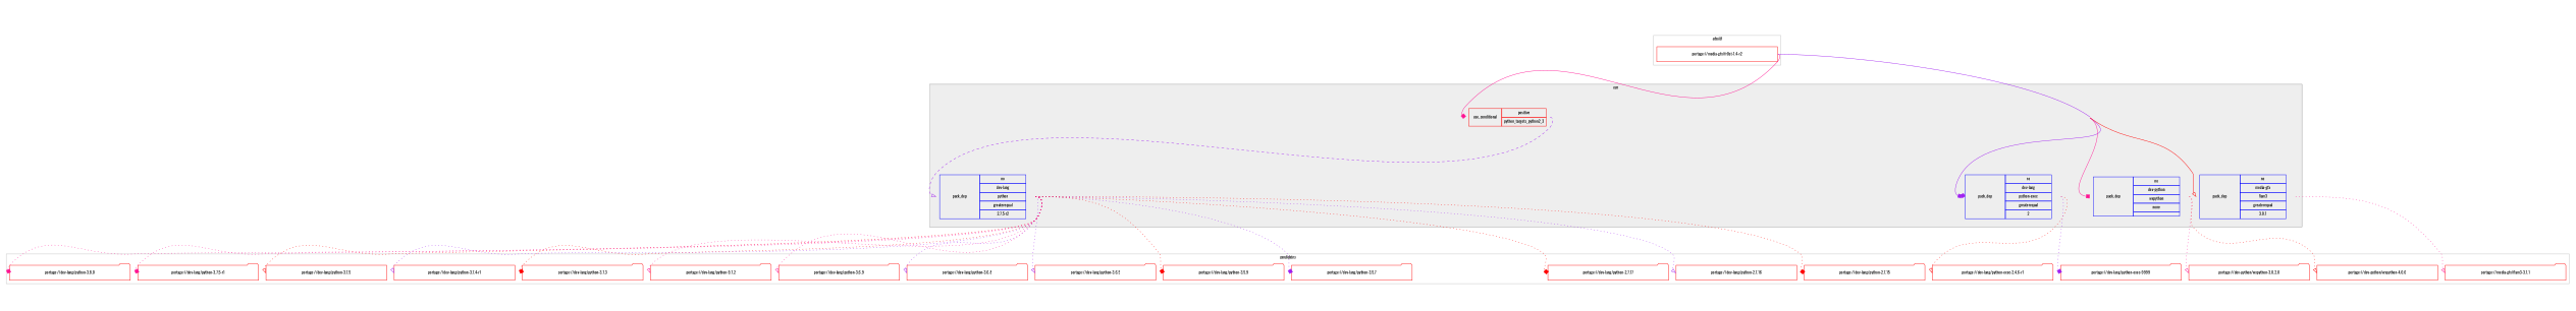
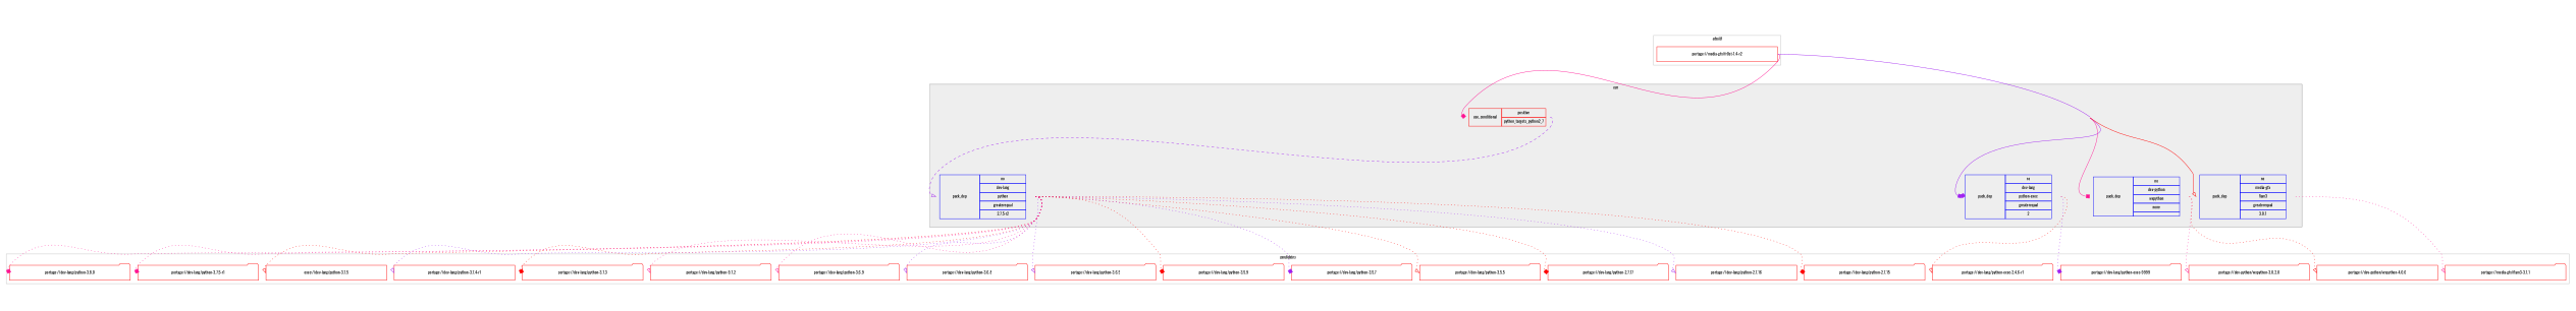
  digraph {
    compound=true
    concentrate=true
    fontname=Oswald
    fontsize=10
    newrank=true
    rankdir=TB
    ranksep=1.5
    node [color=red fontname=Oswald fontsize=10 shape=folder]
    edge [arrowhead=onormal color=red fontname=Oswald headport=w style=dotted tailport=e weight=100]
    n1 [label="portage://media-gfx/fr0st-1.4-r2" shape=box width=4]
    n2 [color=blue label=<<TABLE BORDER="0" CELLBORDER="1" CELLSPACING="0" CELLPADDING="4" WIDTH="220"><TR><TD ROWSPAN="6" CELLPADDING="30">pack_dep</TD></TR><TR><TD WIDTH="110">no</TD></TR><TR><TD>dev-lang</TD></TR><TR><TD>python</TD></TR><TR><TD>greaterequal</TD></TR><TR><TD>2.7.5-r2</TD></TR></TABLE>> shape=none]
-   n3 [label=<<TABLE BORDER="0" CELLBORDER="1" CELLSPACING="0" CELLPADDING="4"><TR><TD ROWSPAN="3" CELLPADDING="10">use_conditional</TD></TR><TR><TD>positive</TD></TR><TR><TD>python_targets_python2_3</TD></TR></TABLE>> shape=none]
+   n3 [label=<<TABLE BORDER="0" CELLBORDER="1" CELLSPACING="0" CELLPADDING="4"><TR><TD ROWSPAN="3" CELLPADDING="10">use_conditional</TD></TR><TR><TD>positive</TD></TR><TR><TD>python_targets_python2_7</TD></TR></TABLE>> shape=none]
    n4 [color=blue label=<<TABLE BORDER="0" CELLBORDER="1" CELLSPACING="0" CELLPADDING="4" WIDTH="220"><TR><TD ROWSPAN="6" CELLPADDING="30">pack_dep</TD></TR><TR><TD WIDTH="110">no</TD></TR><TR><TD>dev-lang</TD></TR><TR><TD>python-exec</TD></TR><TR><TD>greaterequal</TD></TR><TR><TD>2</TD></TR></TABLE>> shape=none]
    n5 [color=blue label=<<TABLE BORDER="0" CELLBORDER="1" CELLSPACING="0" CELLPADDING="4" WIDTH="220"><TR><TD ROWSPAN="6" CELLPADDING="30">pack_dep</TD></TR><TR><TD WIDTH="110">no</TD></TR><TR><TD>dev-python</TD></TR><TR><TD>wxpython</TD></TR><TR><TD>none</TD></TR><TR><TD></TD></TR></TABLE>> shape=none]
    n6 [color=blue label=<<TABLE BORDER="0" CELLBORDER="1" CELLSPACING="0" CELLPADDING="4" WIDTH="220"><TR><TD ROWSPAN="6" CELLPADDING="30">pack_dep</TD></TR><TR><TD WIDTH="110">no</TD></TR><TR><TD>media-gfx</TD></TR><TR><TD>flam3</TD></TR><TR><TD>greaterequal</TD></TR><TR><TD>3.0.1</TD></TR></TABLE>> shape=none]
    n7 [label="portage://dev-lang/python-2.7.15" width=4]
    n8 [label="portage://dev-lang/python-2.7.16" shape=box width=4]
    n9 [label="portage://dev-lang/python-2.7.17" width=4]
+   n10 [label="portage://dev-lang/python-3.5.5" width=4]
    n11 [label="portage://dev-lang/python-3.5.7" width=4]
    n12 [label="portage://dev-lang/python-3.5.9" width=4]
    n13 [label="portage://dev-lang/python-3.6.5" width=4]
    n14 [label="portage://dev-lang/python-3.6.8" width=4]
    n15 [label="portage://dev-lang/python-3.6.9" width=4]
    n16 [label="portage://dev-lang/python-9.7.2" width=4]
    n17 [label="portage://dev-lang/python-3.7.3" width=4]
    n18 [label="portage://dev-lang/python-3.7.4-r1" shape=box width=4]
-   n19 [label="portage://dev-lang/python-3.7.5" shape=box width=4]
+   n19 [label="exec://dev-lang/python-3.7.5" shape=box width=4]
    n20 [label="portage://dev-lang/python-3.7.5-r1" width=4]
    n21 [label="portage://dev-lang/python-3.8.0" width=4]
    n22 [label="portage://dev-lang/python-exec-2.4.6-r1" width=4]
    n23 [label="portage://dev-lang/python-exec-9999" width=4]
    n24 [label="portage://dev-python/wxpython-3.0.2.0" width=4]
    n25 [label="portage://dev-python/wxpython-4.0.6" shape=box width=4]
    n26 [label="portage://media-gfx/flam3-3.1.1" width=4]
    subgraph cluster_1 {
      color=gray
      label=<<i>ebuild</i>>
      rank=same
      n1
    }
    subgraph cluster_2 {
      color=gray
      label=<<i>dependencies</i>>
      subgraph cluster_3 {
        color=gray
        fillcolor="#eeeeee"
        label=<<i>compile</i>>
        style=filled
      }
      subgraph cluster_4 {
        color=gray
        fillcolor="#eeeeee"
        label=<<i>compile and run</i>>
        style=filled
        subgraph sub_5 {
          color=gray
          fillcolor="#eeeeee"
          label=<<i>compile and run</i>>
          style=filled
          n3
          subgraph sub_6 {
            color=gray
            fillcolor="#eeeeee"
            label=<<i>compile and run</i>>
            style=filled
            n2
          }
        }
        subgraph sub_7 {
          color=gray
          fillcolor="#eeeeee"
          label=<<i>compile and run</i>>
          style=filled
          n4
        }
        subgraph sub_8 {
          color=gray
          fillcolor="#eeeeee"
          label=<<i>compile and run</i>>
          style=filled
          n5
        }
        subgraph sub_9 {
          color=gray
          fillcolor="#eeeeee"
          label=<<i>compile and run</i>>
          style=filled
          n6
        }
      }
      subgraph cluster_10 {
        color=gray
        fillcolor="#eeeeee"
        label=<<i>run</i>>
        style=filled
      }
    }
    subgraph cluster_11 {
      color=gray
      label=<<i>candidates</i>>
      rank=same
      subgraph sub_12 {
        color=black
        label=<<i>candidates</i>>
        nodesep=1
        rank=same
        n7
        n8
        n9
+       n10
        n11
        n12
        n13
        n14
        n15
        n16
        n17
        n18
        n19
        n20
        n21
      }
      subgraph sub_13 {
        color=black
        label=<<i>candidates</i>>
        nodesep=1
        rank=same
        n22
        n23
      }
      subgraph sub_14 {
        color=black
        label=<<i>candidates</i>>
        nodesep=1
        rank=same
        n24
        n25
      }
      subgraph sub_15 {
        color=black
        label=<<i>candidates</i>>
        nodesep=1
        rank=same
        n26
      }
    }
    n1 -> n3 [arrowhead=box color=deeppink style=solid weight=20]
    n1 -> n4 [arrowhead=box color=purple style=solid weight=20]
    n1 -> n5 [arrowhead=box color=deeppink style=solid weight=20]
    n1 -> n6 [style=solid weight=20]
    n2 -> n7 [arrowhead=box]
    n2 -> n8 [color=purple]
    n2 -> n9 [arrowhead=box]
+   n2 -> n10
    n2 -> n11 [arrowhead=box color=purple]
    n2 -> n12 [arrowhead=box]
    n2 -> n13 [color=purple]
    n2 -> n14 [color=purple]
    n2 -> n15 [color=deeppink]
    n2 -> n16 [color=deeppink]
    n2 -> n17 [arrowhead=box]
    n2 -> n18 [color=purple]
    n2 -> n19
    n2 -> n20 [arrowhead=box color=deeppink]
    n2 -> n21 [arrowhead=box color=deeppink]
    n3 -> n2 [color=purple style=dashed weight=20]
    n4 -> n22
    n4 -> n23 [arrowhead=box color=purple]
    n5 -> n24 [color=deeppink]
    n5 -> n25
    n6 -> n26 [color=deeppink]
  }
